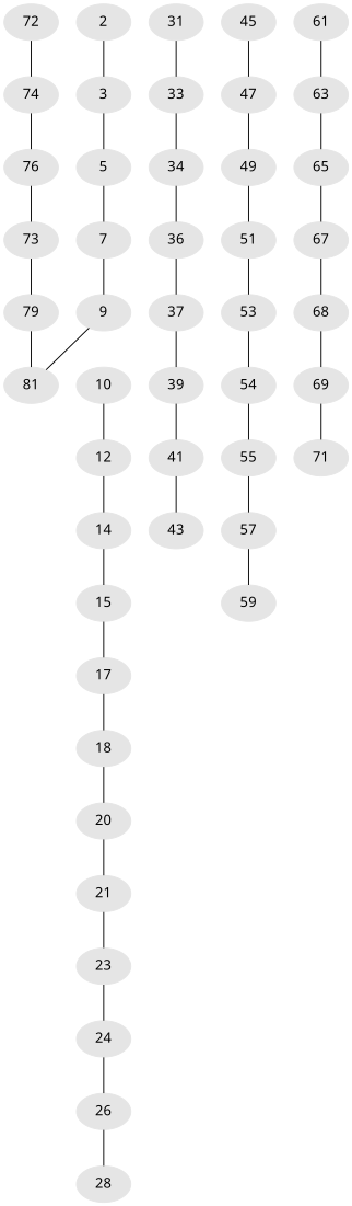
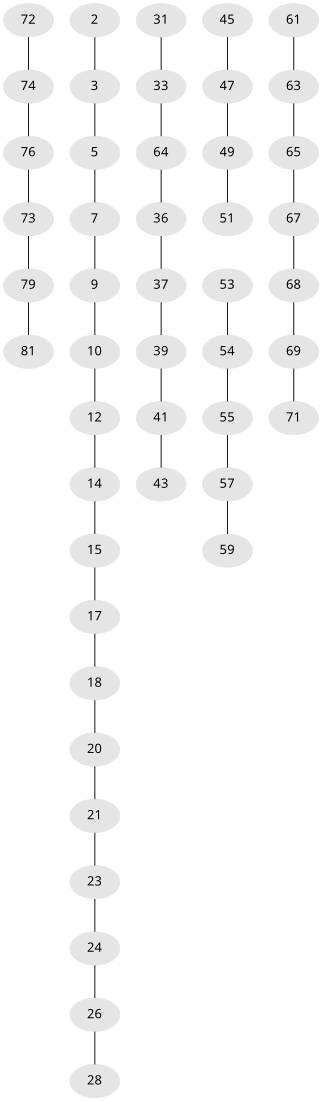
  graph {
    fontname="Noto Sans"
    node [color=gray90 fontname="Noto Sans" style=filled]
    edge [fontname="Noto Sans"]
    3 [super="+4"]
    2
    81 [super="+82"]
    5 [super="+6"]
    7 [super="+8"]
    9
    10 [super="+11"]
    12 [super="+13"]
    14
    15 [super="+16"]
    17
    18 [super="+19"]
    20
    21 [super="+22"]
    23
    24 [super="+25"]
    26 [super="+27"]
    28 [super="+29"]
    31 [super="+32"]
    33
-   34 [super="+35"]
+   34 [super="+35" label=64]
    36
    37 [super="+38"]
    39 [super="+40"]
    41 [super="+42"]
    43 [super="+44"]
    45 [super="+46"]
    47 [super="+48"]
    49 [super="+50"]
    51 [super="+52"]
    53
    54
    55 [super="+56"]
    57 [super="+58"]
    59 [super="+60"]
    61 [super="+62"]
    63 [super="+64"]
    65 [super="+66"]
    67
    68
    69 [super="+70"]
    71
    72 [super="+73"]
    74 [super="+75"]
    76
    n46 [label=73 super="+78"]
    79 [super="+80"]
    3 -- 5
    2 -- 3
    5 -- 7
    7 -- 9
-   9 -- 81
+   9 -- 10
    10 -- 12
    12 -- 14
    14 -- 15
    15 -- 17
    17 -- 18
    18 -- 20
    20 -- 21
    21 -- 23
    23 -- 24
    24 -- 26
    26 -- 28
    31 -- 33
    33 -- 34
    34 -- 36
    36 -- 37
    37 -- 39
    39 -- 41
    41 -- 43
    45 -- 47
    47 -- 49
    49 -- 51
-   51 -- 53
    53 -- 54
    54 -- 55
    55 -- 57
    57 -- 59
    61 -- 63
    63 -- 65
    65 -- 67
    67 -- 68
    68 -- 69
    69 -- 71
    72 -- 74
    74 -- 76
    76 -- n46
    n46 -- 79
    79 -- 81
  }
